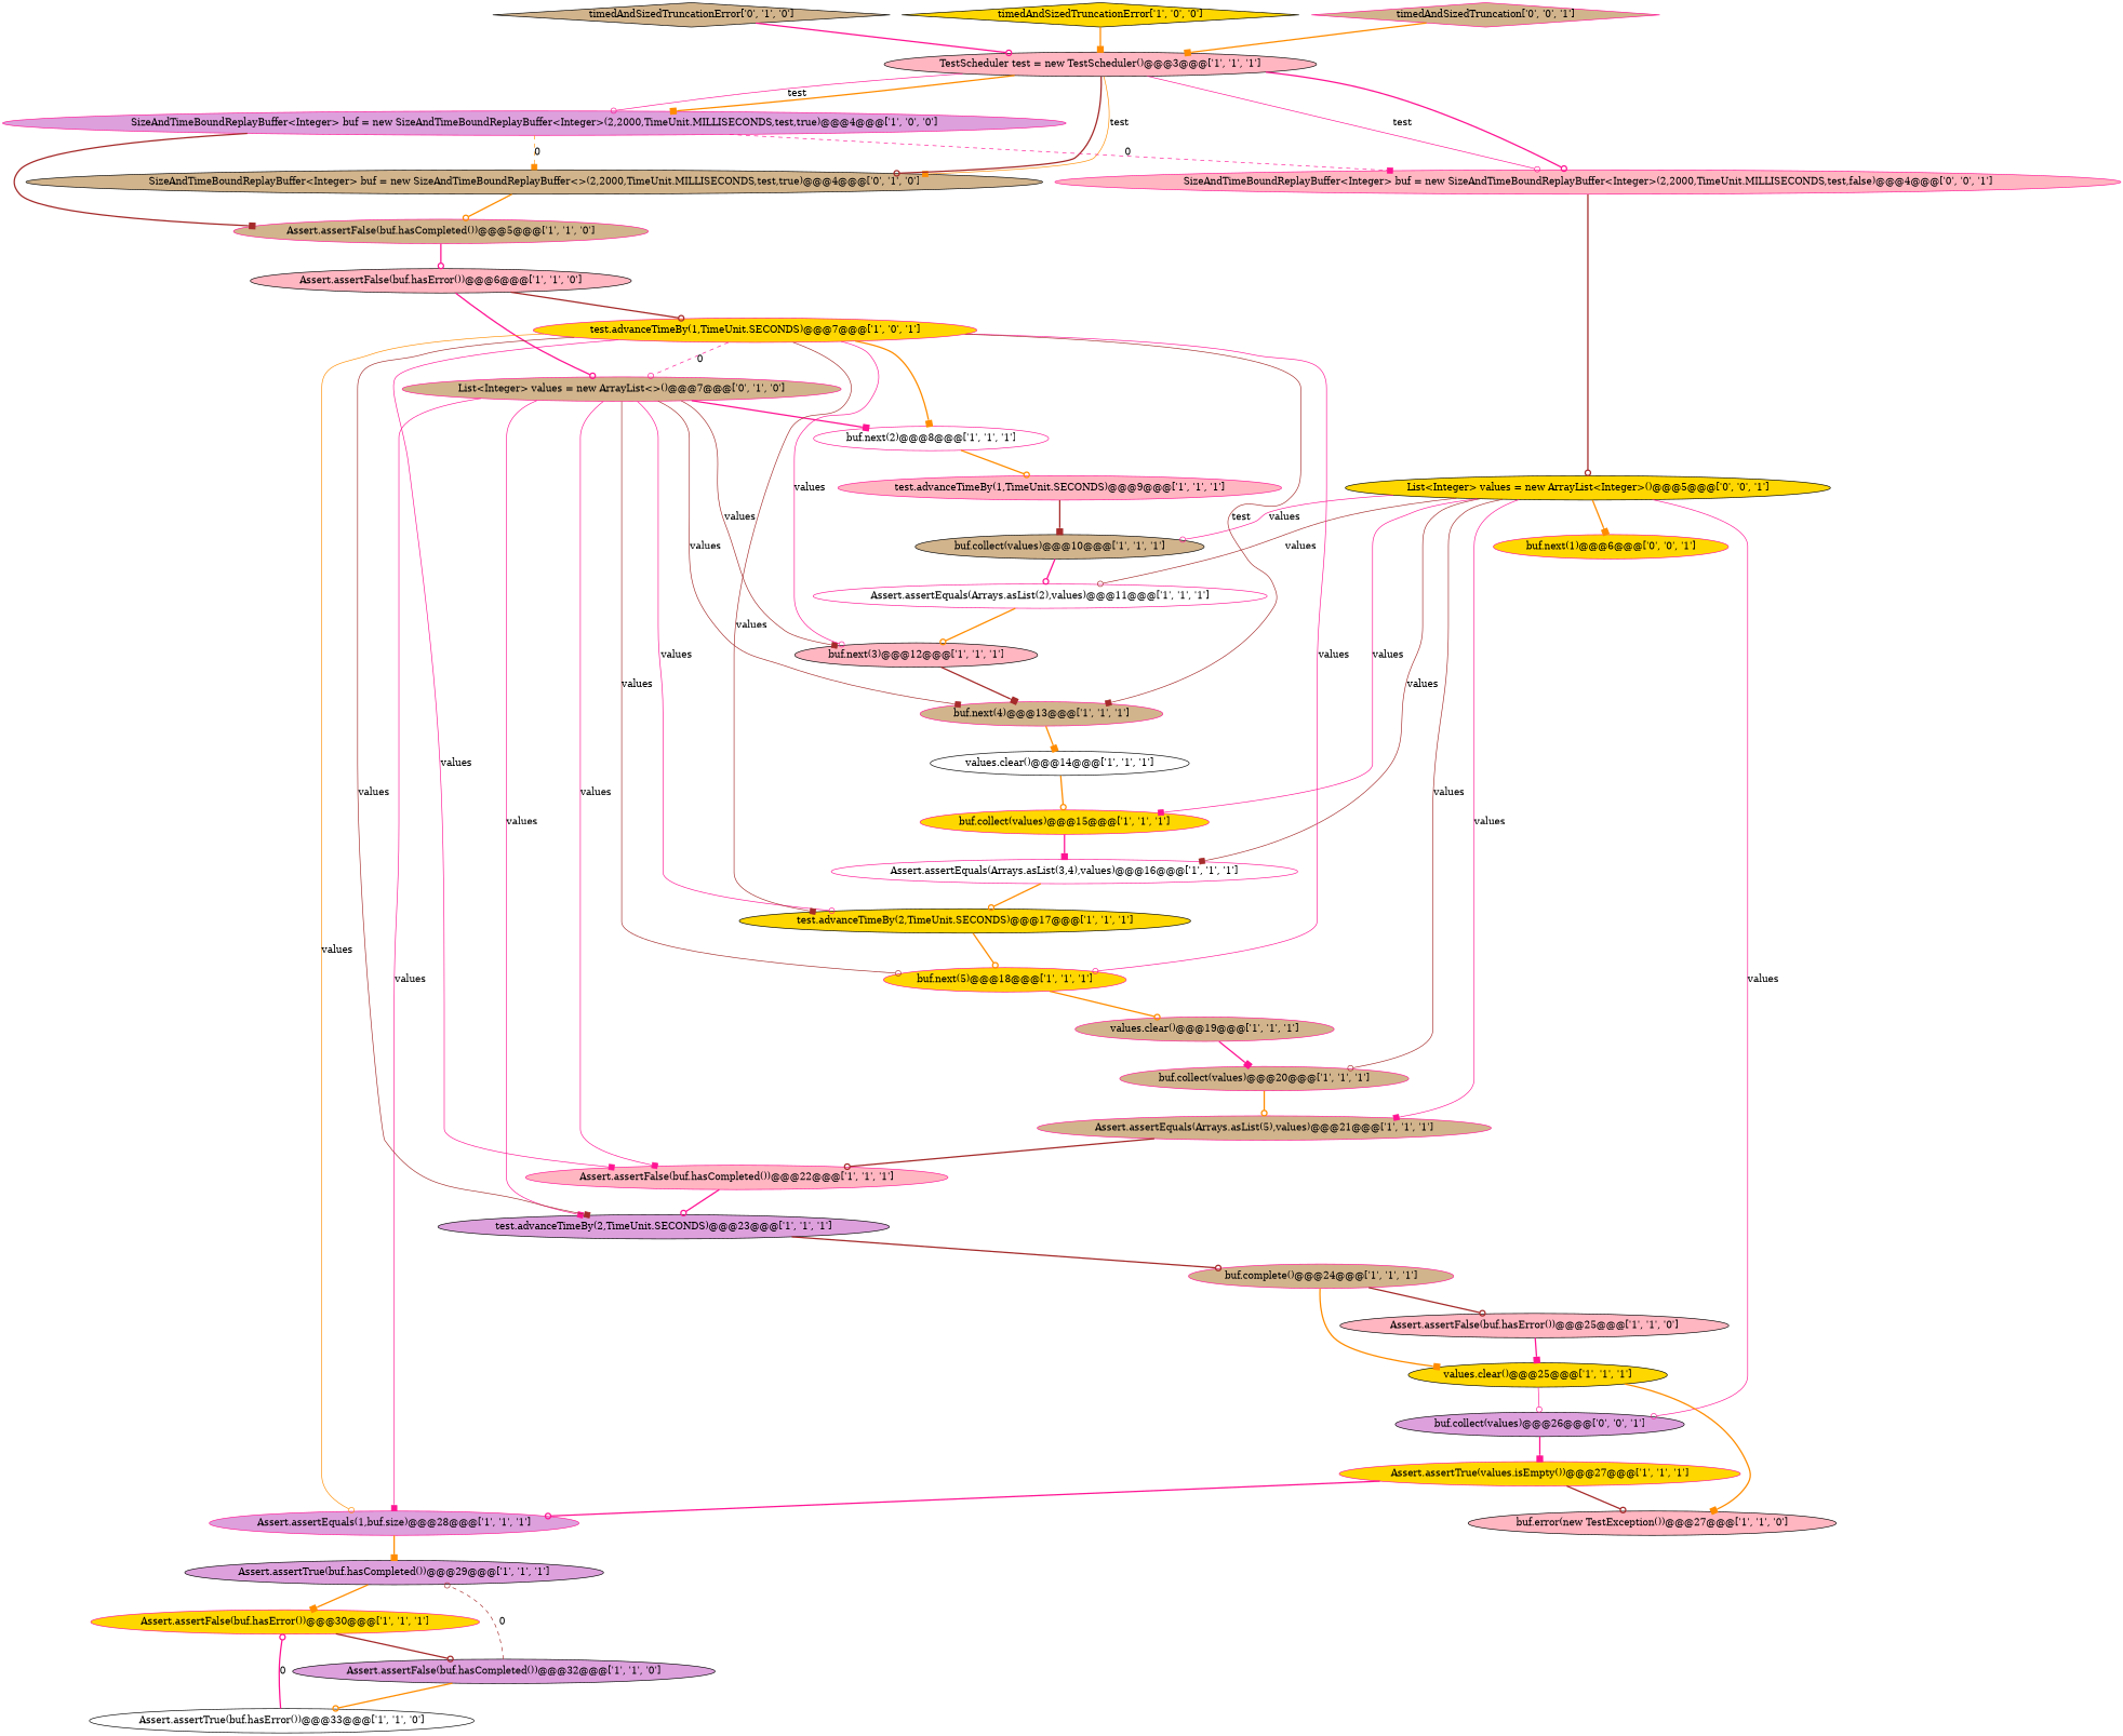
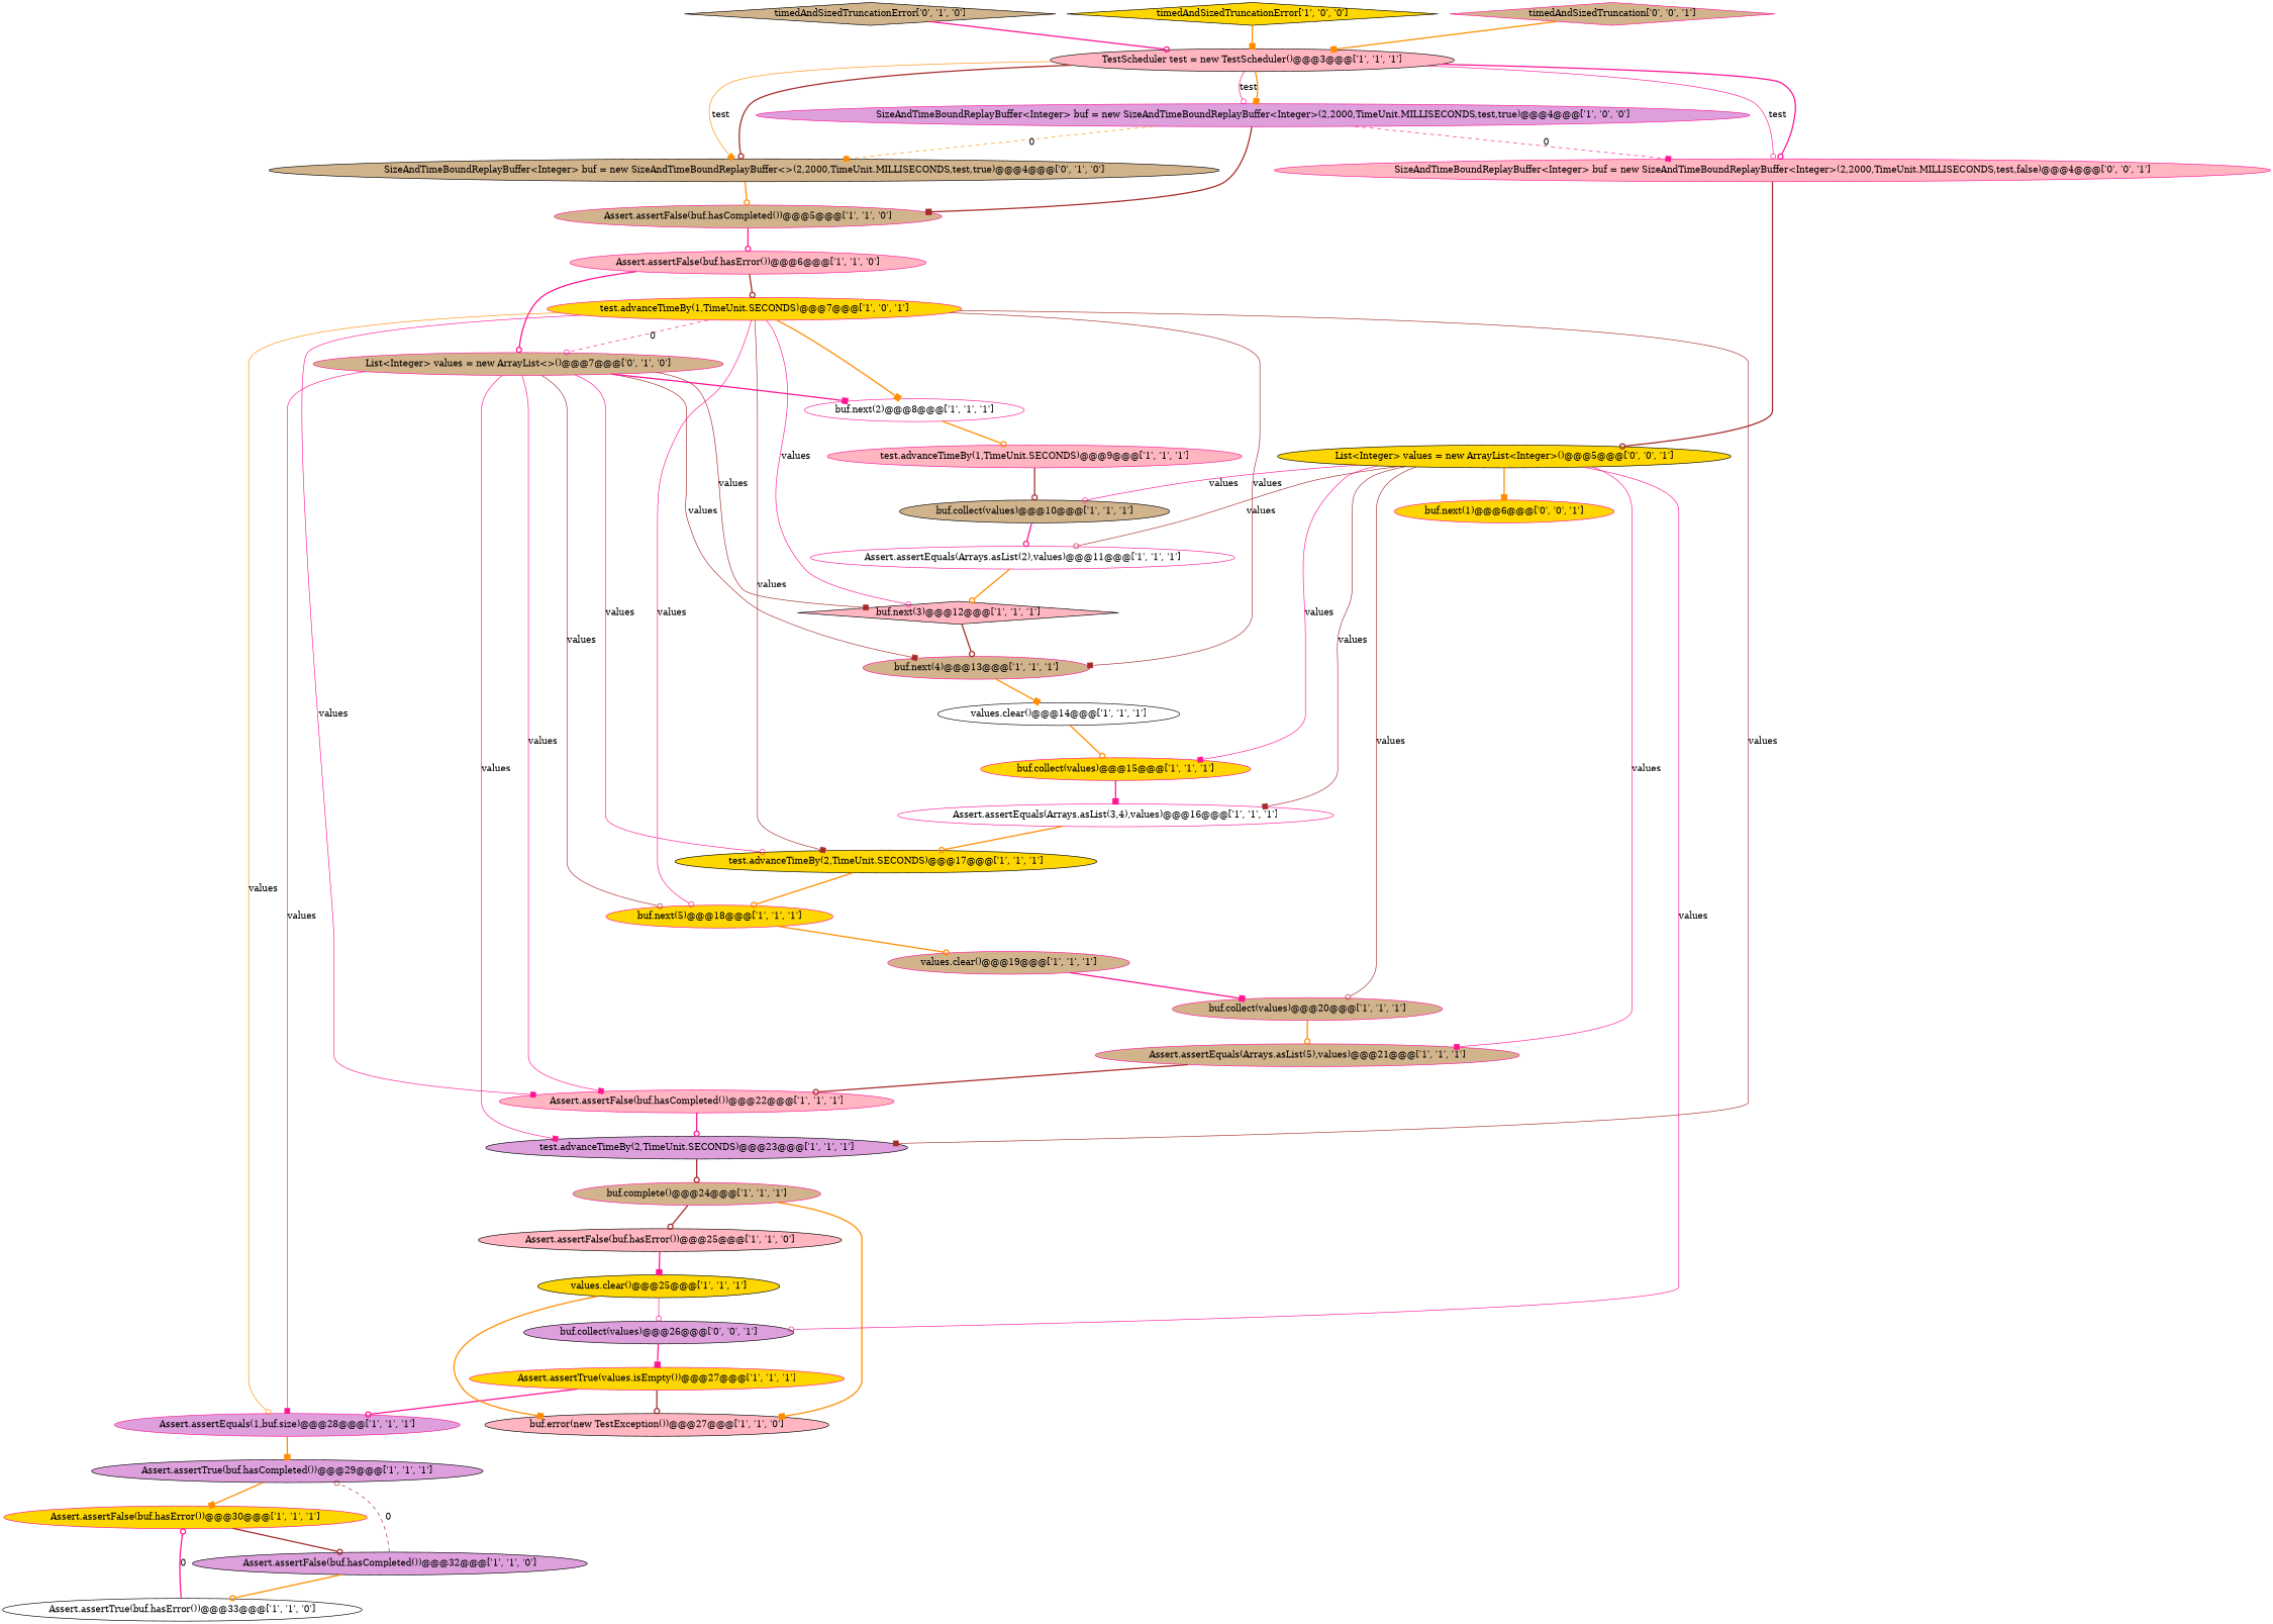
  digraph {
    node [color=deeppink fillcolor=tan shape=ellipse style=filled]
    edge [arrowhead=odot color=deeppink style=bold]
    n1 [fillcolor=white label="Assert.assertEquals(Arrays.asList(3,4),values)@@@16@@@['1', '1', '1']"]
    n2 [color=black fillcolor=gold label="test.advanceTimeBy(2,TimeUnit.SECONDS)@@@17@@@['1', '1', '1']"]
    n3 [fillcolor=gold label="buf.next(5)@@@18@@@['1', '1', '1']"]
    n4 [color=black fillcolor=lightpink label="buf.error(new TestException())@@@27@@@['1', '1', '0']"]
    n5 [fillcolor=gold label="Assert.assertTrue(values.isEmpty())@@@27@@@['1', '1', '1']"]
    n6 [fillcolor=plum label="Assert.assertEquals(1,buf.size)@@@28@@@['1', '1', '1']"]
    n7 [color=black label="timedAndSizedTruncationError['0', '1', '0']" shape=diamond]
    n8 [color=black fillcolor=lightpink label="TestScheduler test = new TestScheduler()@@@3@@@['1', '1', '1']"]
    n9 [color=black label="SizeAndTimeBoundReplayBuffer<Integer> buf = new SizeAndTimeBoundReplayBuffer<>(2,2000,TimeUnit.MILLISECONDS,test,true)@@@4@@@['0', '1', '0']"]
    n10 [fillcolor=lightpink label="SizeAndTimeBoundReplayBuffer<Integer> buf = new SizeAndTimeBoundReplayBuffer<Integer>(2,2000,TimeUnit.MILLISECONDS,test,false)@@@4@@@['0', '0', '1']"]
    n11 [fillcolor=plum label="SizeAndTimeBoundReplayBuffer<Integer> buf = new SizeAndTimeBoundReplayBuffer<Integer>(2,2000,TimeUnit.MILLISECONDS,test,true)@@@4@@@['1', '0', '0']"]
    n12 [color=black fillcolor=plum label="buf.collect(values)@@@26@@@['0', '0', '1']"]
    n13 [fillcolor=white label="Assert.assertEquals(Arrays.asList(2),values)@@@11@@@['1', '1', '1']"]
-   n14 [color=black fillcolor=lightpink label="buf.next(3)@@@12@@@['1', '1', '1']"]
+   n14 [color=black fillcolor=lightpink label="buf.next(3)@@@12@@@['1', '1', '1']" shape=diamond]
    n15 [label="buf.next(4)@@@13@@@['1', '1', '1']"]
    n16 [fillcolor=lightpink label="Assert.assertFalse(buf.hasCompleted())@@@22@@@['1', '1', '1']"]
    n17 [color=black fillcolor=plum label="test.advanceTimeBy(2,TimeUnit.SECONDS)@@@23@@@['1', '1', '1']"]
    n18 [label="buf.complete()@@@24@@@['1', '1', '1']"]
    n19 [label="Assert.assertFalse(buf.hasCompleted())@@@5@@@['1', '1', '0']"]
-   n20 [color=black fillcolor=lightpink label="Assert.assertFalse(buf.hasError())@@@6@@@['1', '1', '0']"]
+   n20 [fillcolor=lightpink label="Assert.assertFalse(buf.hasError())@@@6@@@['1', '1', '0']"]
    n21 [color=black fillcolor=plum label="Assert.assertTrue(buf.hasCompleted())@@@29@@@['1', '1', '1']"]
    n22 [label="buf.collect(values)@@@20@@@['1', '1', '1']"]
    n23 [label="Assert.assertEquals(Arrays.asList(5),values)@@@21@@@['1', '1', '1']"]
    n24 [label="values.clear()@@@19@@@['1', '1', '1']"]
    n25 [color=black fillcolor=gold label="List<Integer> values = new ArrayList<Integer>()@@@5@@@['0', '0', '1']"]
    n26 [color=black label="buf.collect(values)@@@10@@@['1', '1', '1']"]
    n27 [fillcolor=gold label="buf.collect(values)@@@15@@@['1', '1', '1']"]
    n28 [fillcolor=gold label="buf.next(1)@@@6@@@['0', '0', '1']"]
    n29 [fillcolor=gold label="Assert.assertFalse(buf.hasError())@@@30@@@['1', '1', '1']"]
    n30 [color=black fillcolor=plum label="Assert.assertFalse(buf.hasCompleted())@@@32@@@['1', '1', '0']"]
    n31 [color=black fillcolor=white label="Assert.assertTrue(buf.hasError())@@@33@@@['1', '1', '0']"]
    n32 [color=black fillcolor=gold label="values.clear()@@@25@@@['1', '1', '1']"]
    n33 [color=black fillcolor=lightpink label="Assert.assertFalse(buf.hasError())@@@25@@@['1', '1', '0']"]
    n34 [color=black fillcolor=gold label="timedAndSizedTruncationError['1', '0', '0']" shape=diamond]
    n35 [fillcolor=white label="buf.next(2)@@@8@@@['1', '1', '1']"]
    n36 [fillcolor=lightpink label="test.advanceTimeBy(1,TimeUnit.SECONDS)@@@9@@@['1', '1', '1']"]
    n37 [color=black fillcolor=white label="values.clear()@@@14@@@['1', '1', '1']"]
    n38 [label="List<Integer> values = new ArrayList<>()@@@7@@@['0', '1', '0']"]
    n39 [fillcolor=gold label="test.advanceTimeBy(1,TimeUnit.SECONDS)@@@7@@@['1', '0', '1']"]
    n40 [label="timedAndSizedTruncation['0', '0', '1']" shape=diamond]
    n1 -> n2 [color=darkorange]
    n2 -> n3 [color=darkorange]
    n3 -> n24 [color=darkorange]
    n5 -> n4 [color=brown]
    n5 -> n6
    n6 -> n21 [arrowhead=box color=darkorange]
    n7 -> n8
    n8 -> n9 [arrowhead=box color=darkorange label=test style=solid]
    n8 -> n9 [color=brown]
    n8 -> n10
    n8 -> n10 [label=test style=solid]
    n8 -> n11 [label=test style=solid]
    n8 -> n11 [arrowhead=box color=darkorange]
    n9 -> n19 [color=darkorange]
    n10 -> n25 [color=brown]
    n11 -> n9 [arrowhead=box color=darkorange label=0 style=dashed]
    n11 -> n10 [arrowhead=box label=0 style=dashed]
    n11 -> n19 [arrowhead=box color=brown]
    n12 -> n5 [arrowhead=box]
    n13 -> n14 [color=darkorange]
-   n14 -> n15 [arrowhead=box color=brown]
+   n14 -> n15 [color=brown]
    n15 -> n37 [arrowhead=box color=darkorange]
    n16 -> n17
    n17 -> n18 [color=brown]
-   n18 -> n32 [arrowhead=box color=darkorange]
+   n18 -> n4 [arrowhead=box color=darkorange]
    n18 -> n33 [color=brown]
    n19 -> n20
    n20 -> n38
    n20 -> n39 [color=brown]
    n21 -> n29 [arrowhead=box color=darkorange]
    n22 -> n23 [color=darkorange]
    n23 -> n16 [color=brown]
    n24 -> n22 [arrowhead=box]
    n25 -> n1 [arrowhead=box color=brown label=values style=solid]
    n25 -> n12 [label=values style=solid]
    n25 -> n13 [color=brown label=values style=solid]
    n25 -> n22 [color=brown label=values style=solid]
    n25 -> n23 [arrowhead=box label=values style=solid]
    n25 -> n26 [label=values style=solid]
    n25 -> n27 [arrowhead=box label=values style=solid]
    n25 -> n28 [arrowhead=box color=darkorange]
    n26 -> n13
    n27 -> n1 [arrowhead=box]
    n29 -> n30 [color=brown]
    n30 -> n21 [color=brown label=0 style=dashed]
    n30 -> n31 [color=darkorange]
    n31 -> n29 [label=0]
    n32 -> n4 [arrowhead=box color=darkorange]
    n32 -> n12 [style=solid]
    n33 -> n32 [arrowhead=box]
    n34 -> n8 [arrowhead=box color=darkorange]
    n35 -> n36 [color=darkorange]
-   n36 -> n26 [arrowhead=box color=brown]
+   n36 -> n26 [color=brown]
    n37 -> n27 [color=darkorange]
    n38 -> n2 [label=values style=solid]
    n38 -> n3 [color=brown label=values style=solid]
    n38 -> n6 [arrowhead=box label=values style=solid]
    n38 -> n14 [arrowhead=box color=brown label=values style=solid]
    n38 -> n15 [arrowhead=box color=brown label=values style=solid]
    n38 -> n16 [arrowhead=box label=values style=solid]
    n38 -> n17 [arrowhead=box label=values style=solid]
    n38 -> n35 [arrowhead=box]
    n39 -> n2 [arrowhead=box color=brown label=values style=solid]
    n39 -> n3 [label=values style=solid]
    n39 -> n6 [color=darkorange label=values style=solid]
    n39 -> n14 [label=values style=solid]
-   n39 -> n15 [arrowhead=box color=brown label=test style=solid]
+   n39 -> n15 [arrowhead=box color=brown label=values style=solid]
    n39 -> n16 [arrowhead=box label=values style=solid]
    n39 -> n17 [arrowhead=box color=brown label=values style=solid]
    n39 -> n35 [arrowhead=box color=darkorange]
    n39 -> n38 [label=0 style=dashed]
    n40 -> n8 [arrowhead=box color=darkorange]
  }
